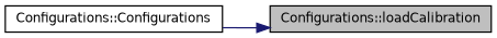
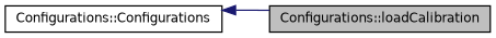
  digraph {
    rankdir=RL
    node [color=black fontname=Helvetica fontsize=10 shape=record style=filled]
    n1 [fillcolor=grey75 fontcolor=black height=0.2 label="Configurations::loadCalibration" width=0.4]
    n2 [fillcolor=white height=0.2 label="Configurations::Configurations" width=0.4]
-   n1 -> n2 [color=midnightblue dir=back fontname=Helvetica fontsize=10 labelfontname=Helvetica labelfontsize=10 style=solid]
+   n2 -> n1 [color=midnightblue dir=back fontname=Helvetica fontsize=10 labelfontname=Helvetica labelfontsize=10 style=solid]
  }
